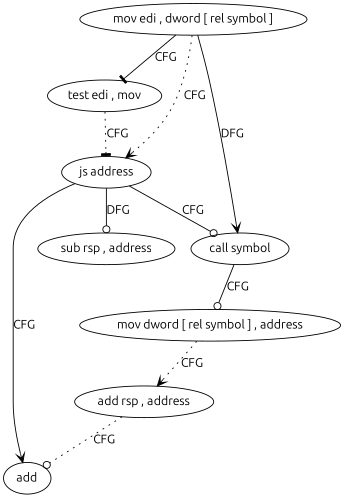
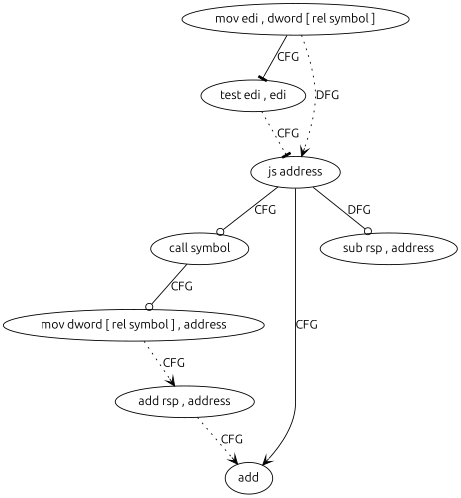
  digraph {
    fontname=Ubuntu
    node [fontname=Ubuntu]
    edge [arrowhead=vee fontname=Ubuntu style=solid]
    n1 [label="mov edi , dword [ rel symbol ]"]
-   n2 [label="test edi , mov"]
+   n2 [label="test edi , edi"]
    n3 [label="js address"]
    n4 [label="call symbol"]
    n5 [label=add]
    n6 [label="sub rsp , address"]
    n7 [label="mov dword [ rel symbol ] , address"]
    n8 [label="add rsp , address"]
    n1 -> n2 [arrowhead=tee label=CFG]
-   n1 -> n3 [label=CFG style=dotted]
-   n1 -> n4 [label=DFG]
+   n1 -> n3 [label=DFG style=dotted]
    n2 -> n3 [arrowhead=tee label=CFG style=dotted]
    n3 -> n4 [arrowhead=odot label=CFG]
    n3 -> n5 [label=CFG]
    n3 -> n6 [arrowhead=odot label=DFG]
    n4 -> n7 [arrowhead=odot label=CFG]
    n7 -> n8 [label=CFG style=dotted]
-   n8 -> n5 [arrowhead=odot label=CFG style=dotted]
+   n8 -> n5 [label=CFG style=dotted]
  }
